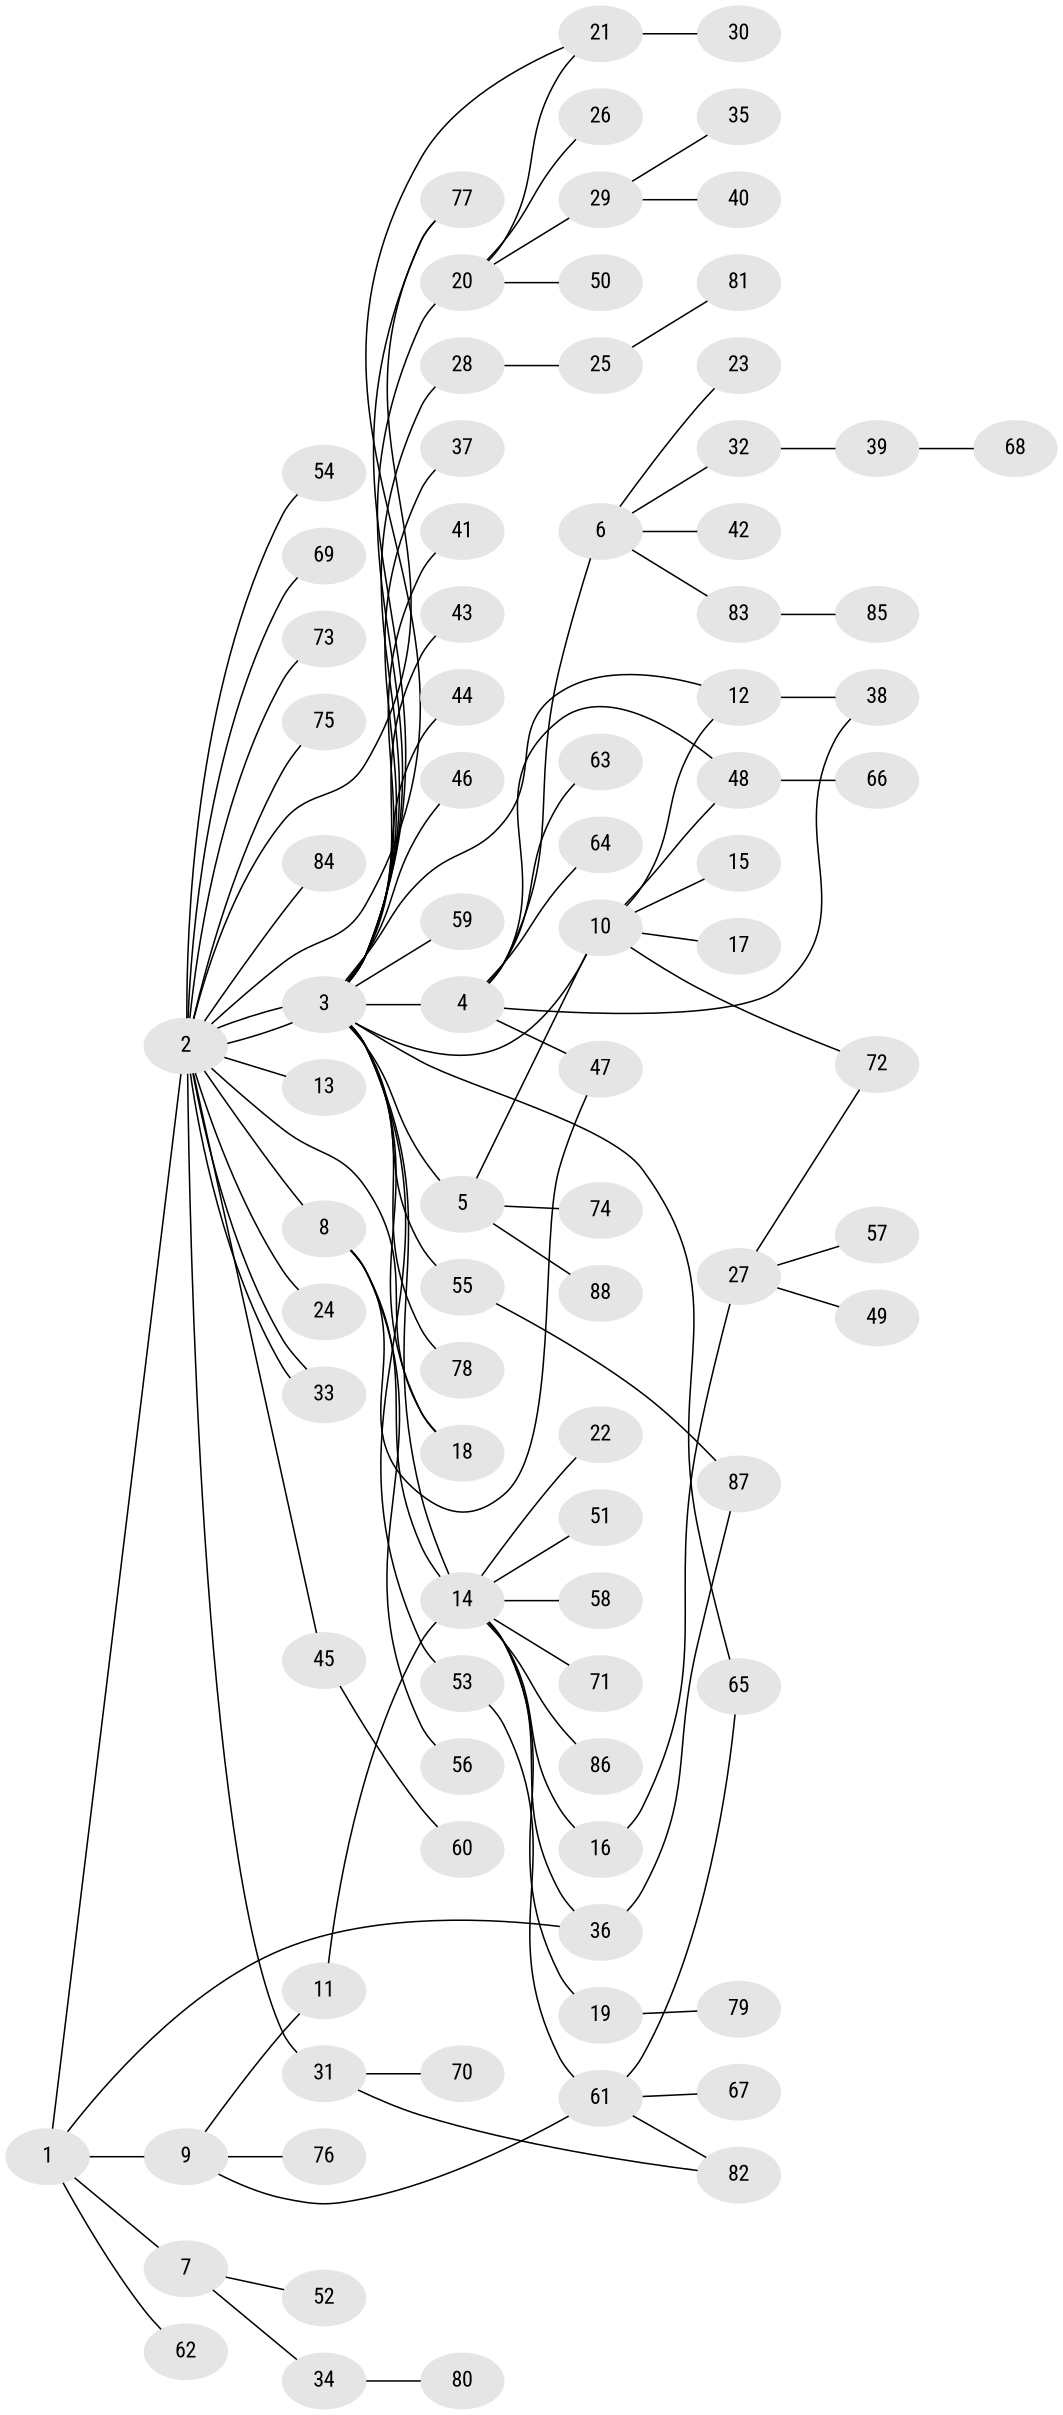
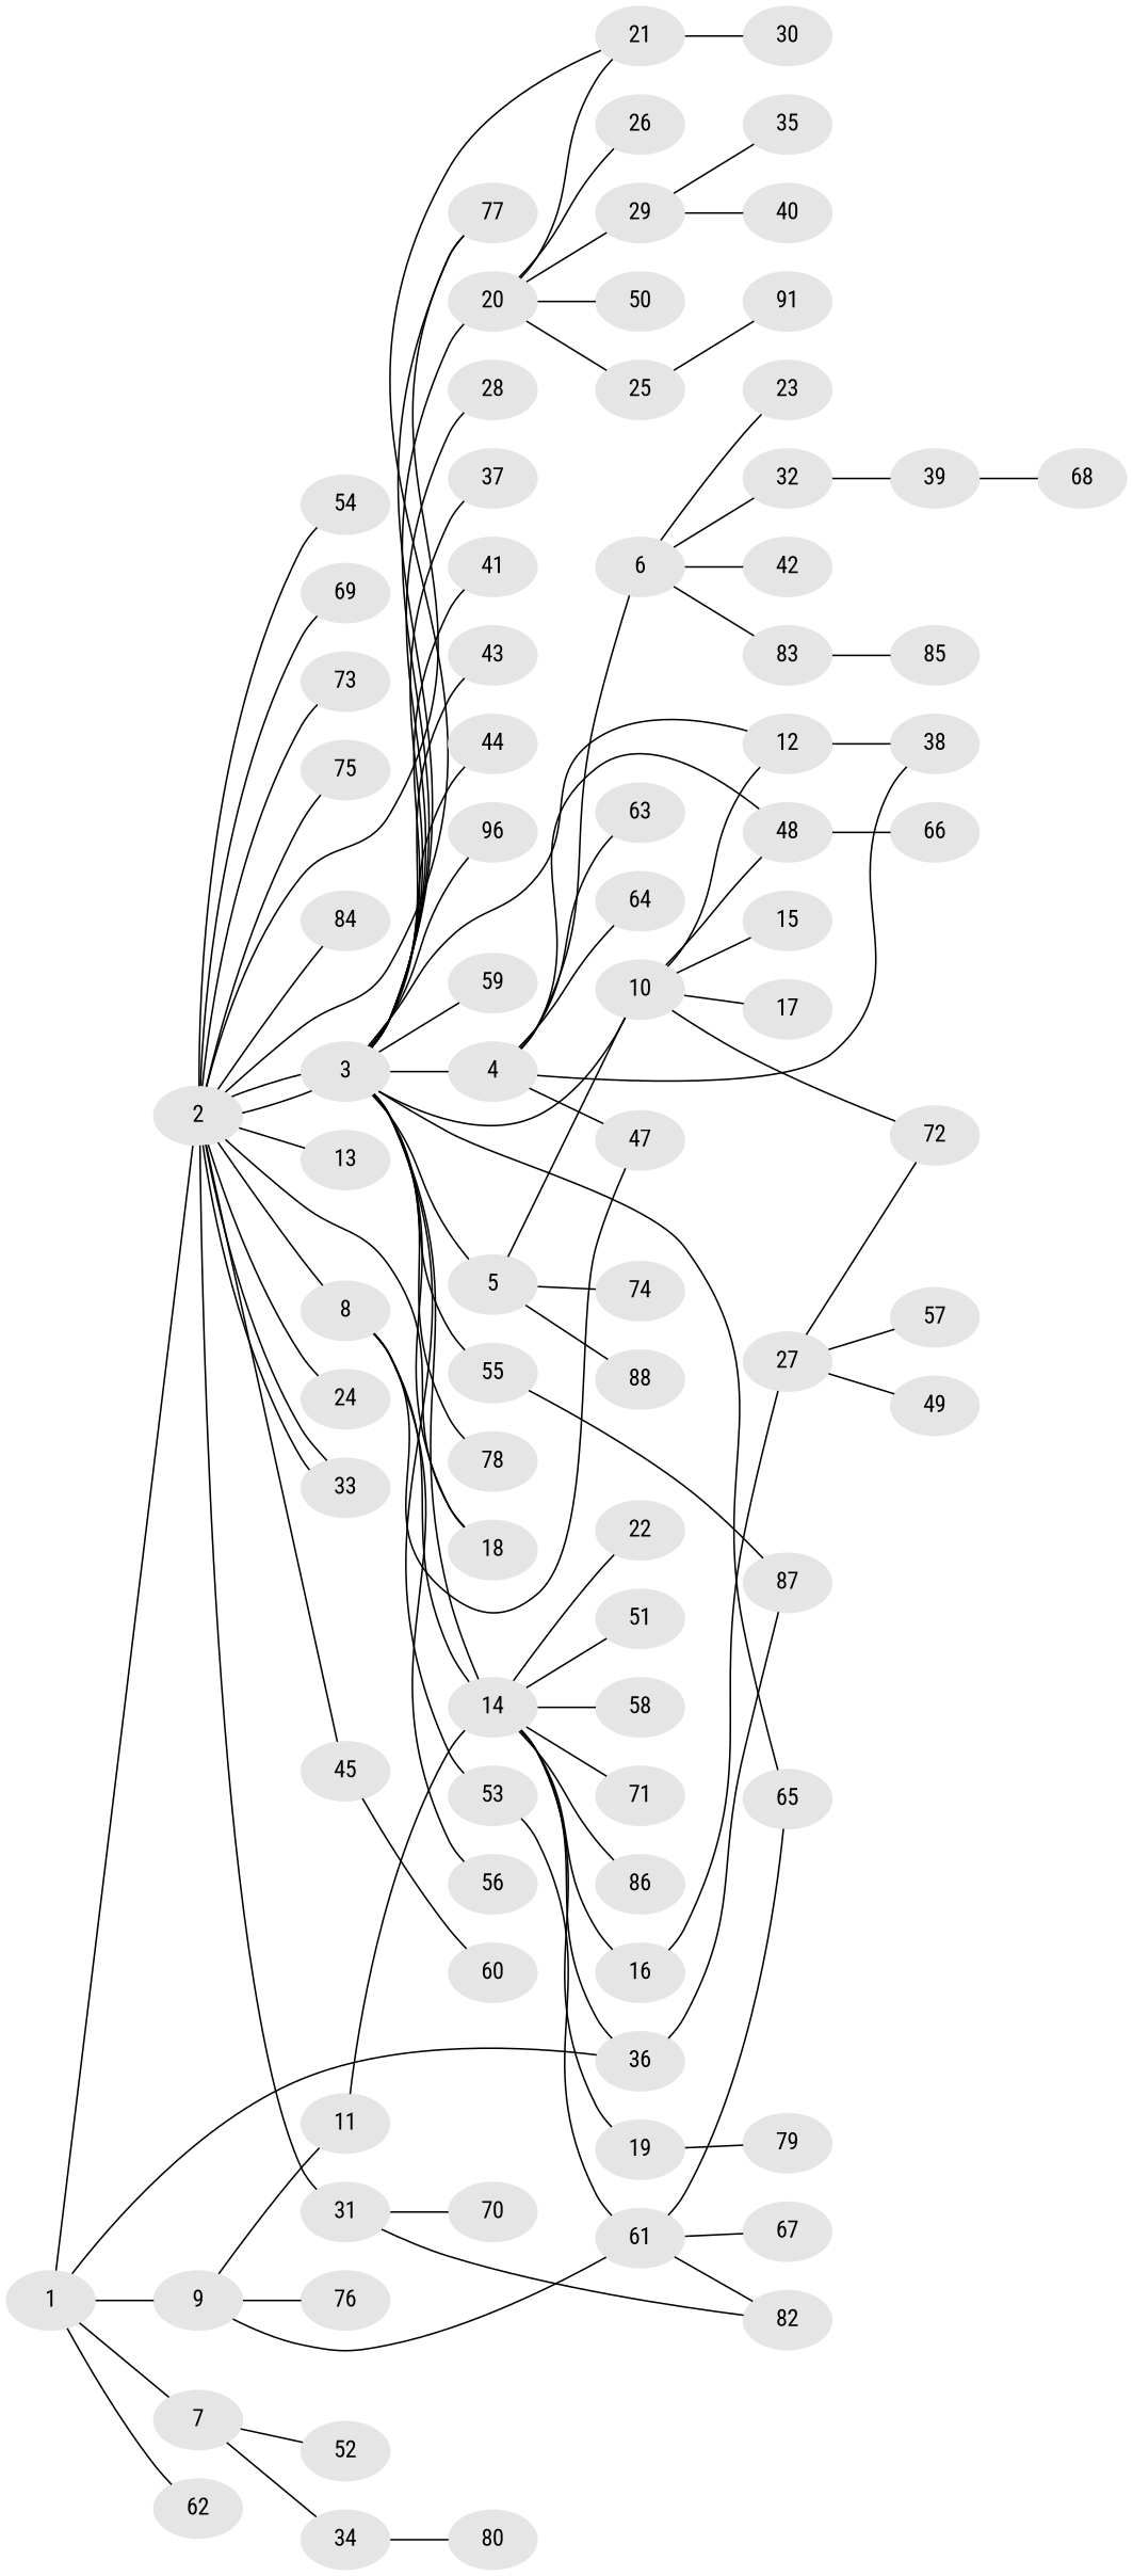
  graph {
    fontname="Roboto Condensed"
    rankdir=LR
    node [color=gray90 fontname="Roboto Condensed" style=filled]
    edge [fontname="Roboto Condensed"]
    1
    2
    7
    9
    36
    62
    3
    8
    13
    18
    21
    24
    31
    33
    45
    54
    69
    73
    75
    77
    84
    34
    52
    61
    11
    76
    87
    4
    5
    10
    12
    14
    20
    28
    37
    41
    43
    44
-   46
+   46 [label=96]
    53
    55
    59
    65
    78
    47
    56
    30
    70
    82
    60
    6
    38
    48
    63
    64
    74
    88
    15
    17
    72
    16
    19
    22
    51
    58
    71
    86
    25
    26
    29
    50
    23
    32
    42
    83
    66
    39
    67
    85
    80
    27
    79
    49
    57
-   81
+   81 [label=91]
    35
    40
    68
    1 -- 2
    1 -- 7
    1 -- 9
    1 -- 36
    1 -- 62
    2 -- 3
    2 -- 3
    2 -- 8
    2 -- 13
    2 -- 18
    2 -- 21
    2 -- 24
    2 -- 31
    2 -- 33
    2 -- 33
    2 -- 45
    2 -- 54
    2 -- 69
    2 -- 73
    2 -- 75
    2 -- 77
    2 -- 84
    7 -- 34
    7 -- 52
    9 -- 61
    9 -- 11
    9 -- 76
    36 -- 87
    3 -- 18
    3 -- 77
    3 -- 4
    3 -- 5
    3 -- 10
    3 -- 12
    3 -- 14
    3 -- 20
    3 -- 28
    3 -- 37
    3 -- 41
    3 -- 43
    3 -- 44
    3 -- 46
    3 -- 53
    3 -- 55
    3 -- 59
    3 -- 65
    3 -- 78
    8 -- 14
    8 -- 47
    8 -- 56
    21 -- 30
    31 -- 70
    31 -- 82
    45 -- 60
    34 -- 80
    61 -- 65
    61 -- 82
    61 -- 67
    11 -- 14
    4 -- 47
    4 -- 6
    4 -- 38
    4 -- 48
    4 -- 63
    4 -- 64
    5 -- 10
    5 -- 74
    5 -- 88
    10 -- 12
    10 -- 48
    10 -- 15
    10 -- 17
    10 -- 72
    12 -- 38
    14 -- 36
    14 -- 16
    14 -- 19
    14 -- 22
    14 -- 51
    14 -- 58
    14 -- 71
    14 -- 86
    20 -- 21
-   28 -- 25
+   20 -- 25
    20 -- 26
    20 -- 29
    20 -- 50
    53 -- 61
    55 -- 87
    6 -- 23
    6 -- 32
    6 -- 42
    6 -- 83
    48 -- 66
    16 -- 27
    19 -- 79
    25 -- 81
    29 -- 35
    29 -- 40
    32 -- 39
    83 -- 85
    39 -- 68
    27 -- 72
    27 -- 49
    27 -- 57
  }
